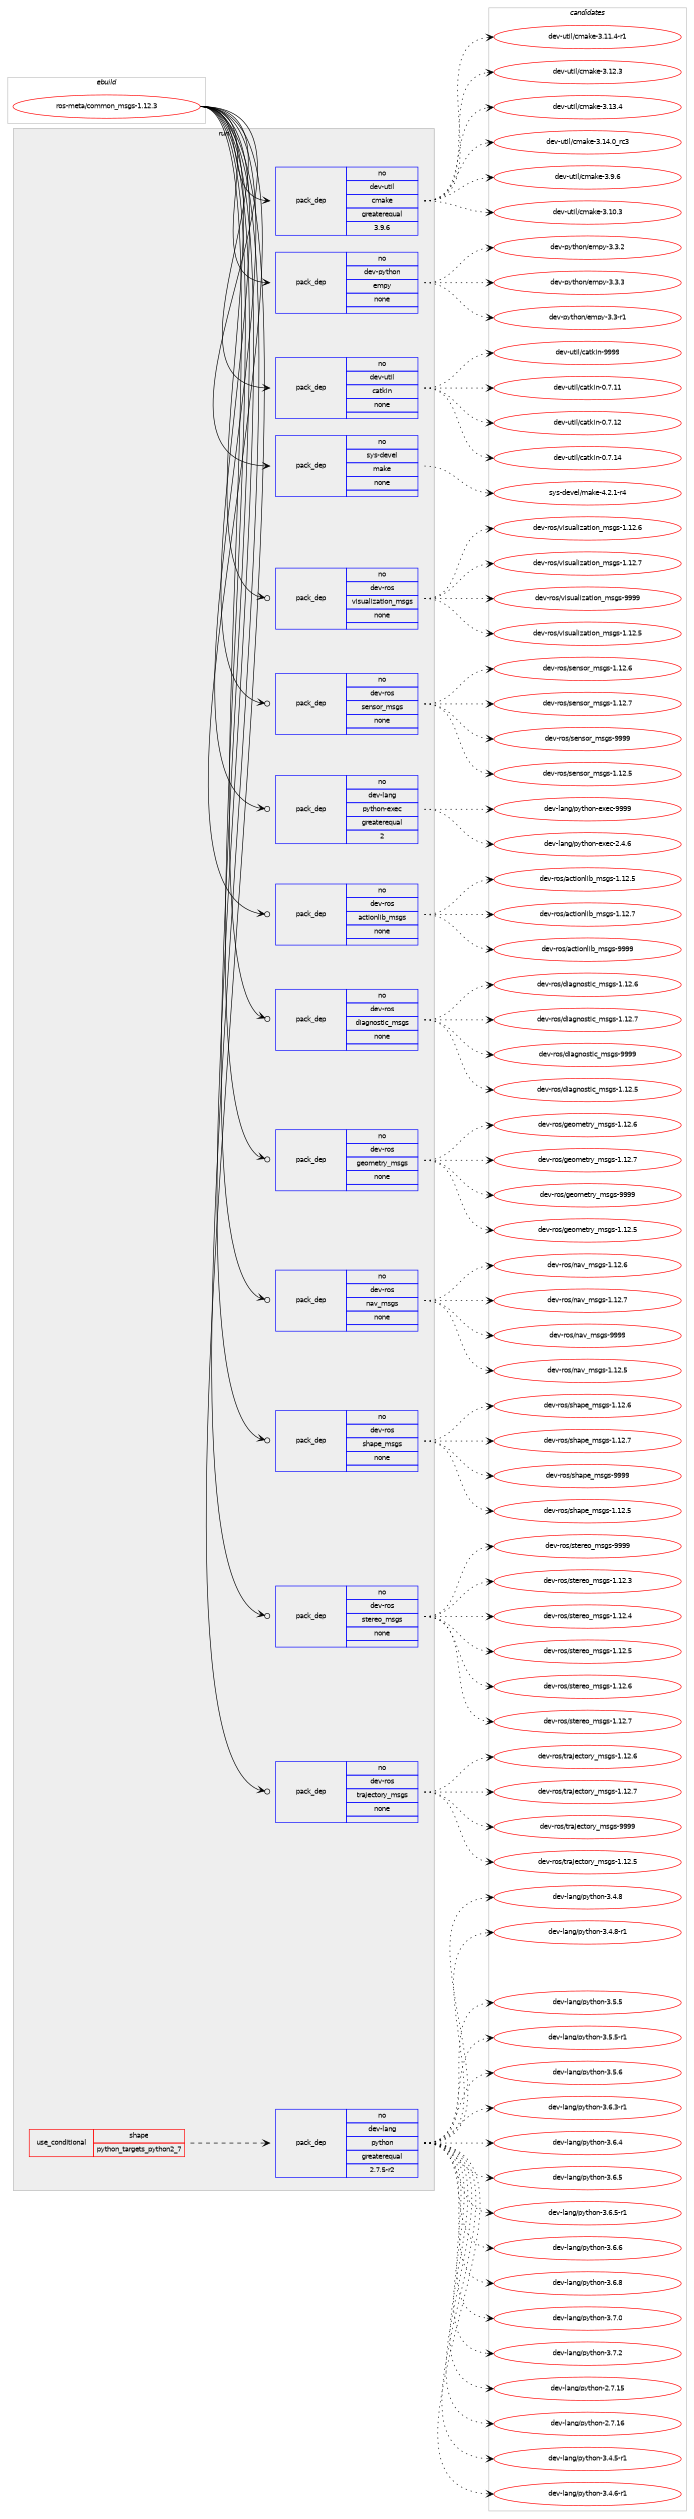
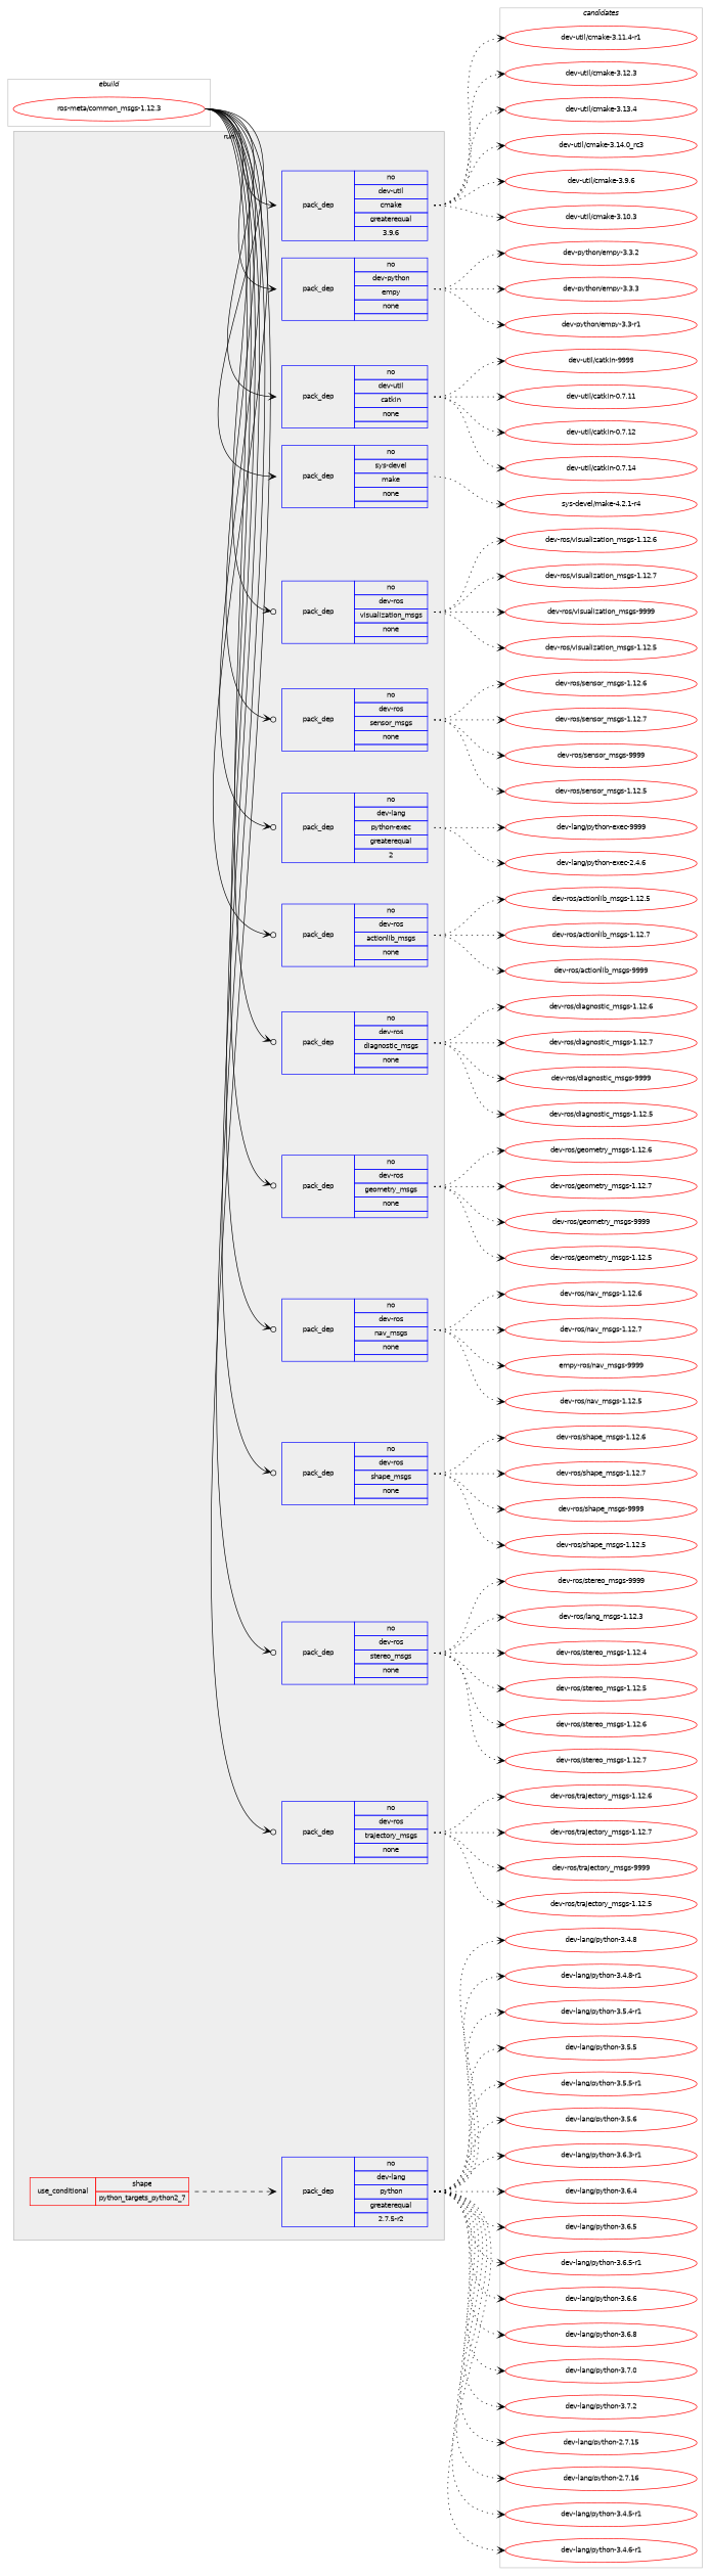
  digraph {
    compound=true
    concentrate=true
    fontname=Helvetica
    fontsize=10
    newrank=true
    rankdir=LR
    ranksep=1.5
    node [color=red fontname=Helvetica fontsize=10]
    edge [arrowhead=vee headport=w style=dotted tailport=e weight=100]
    n1 [label="ros-meta/common_msgs-1.12.3" width=4]
    n2 [color=blue label=<<TABLE BORDER="0" CELLBORDER="1" CELLSPACING="0" CELLPADDING="4" WIDTH="220"><TR><TD ROWSPAN="6" CELLPADDING="30">pack_dep</TD></TR><TR><TD WIDTH="110">no</TD></TR><TR><TD>dev-util</TD></TR><TR><TD>cmake</TD></TR><TR><TD>greaterequal</TD></TR><TR><TD>3.9.6</TD></TR></TABLE>> shape=none]
    n3 [color=blue label=<<TABLE BORDER="0" CELLBORDER="1" CELLSPACING="0" CELLPADDING="4" WIDTH="220"><TR><TD ROWSPAN="6" CELLPADDING="30">pack_dep</TD></TR><TR><TD WIDTH="110">no</TD></TR><TR><TD>dev-python</TD></TR><TR><TD>empy</TD></TR><TR><TD>none</TD></TR><TR><TD></TD></TR></TABLE>> shape=none]
    n4 [color=blue label=<<TABLE BORDER="0" CELLBORDER="1" CELLSPACING="0" CELLPADDING="4" WIDTH="220"><TR><TD ROWSPAN="6" CELLPADDING="30">pack_dep</TD></TR><TR><TD WIDTH="110">no</TD></TR><TR><TD>dev-util</TD></TR><TR><TD>catkin</TD></TR><TR><TD>none</TD></TR><TR><TD></TD></TR></TABLE>> shape=none]
    n5 [color=blue label=<<TABLE BORDER="0" CELLBORDER="1" CELLSPACING="0" CELLPADDING="4" WIDTH="220"><TR><TD ROWSPAN="6" CELLPADDING="30">pack_dep</TD></TR><TR><TD WIDTH="110">no</TD></TR><TR><TD>sys-devel</TD></TR><TR><TD>make</TD></TR><TR><TD>none</TD></TR><TR><TD></TD></TR></TABLE>> shape=none]
    n6 [color=blue label=<<TABLE BORDER="0" CELLBORDER="1" CELLSPACING="0" CELLPADDING="4" WIDTH="220"><TR><TD ROWSPAN="6" CELLPADDING="30">pack_dep</TD></TR><TR><TD WIDTH="110">no</TD></TR><TR><TD>dev-lang</TD></TR><TR><TD>python</TD></TR><TR><TD>greaterequal</TD></TR><TR><TD>2.7.5-r2</TD></TR></TABLE>> shape=none]
    n7 [label=<<TABLE BORDER="0" CELLBORDER="1" CELLSPACING="0" CELLPADDING="4"><TR><TD ROWSPAN="3" CELLPADDING="10">use_conditional</TD></TR><TR><TD>shape</TD></TR><TR><TD>python_targets_python2_7</TD></TR></TABLE>> shape=none]
    n8 [color=blue label=<<TABLE BORDER="0" CELLBORDER="1" CELLSPACING="0" CELLPADDING="4" WIDTH="220"><TR><TD ROWSPAN="6" CELLPADDING="30">pack_dep</TD></TR><TR><TD WIDTH="110">no</TD></TR><TR><TD>dev-ros</TD></TR><TR><TD>sensor_msgs</TD></TR><TR><TD>none</TD></TR><TR><TD></TD></TR></TABLE>> shape=none]
    n9 [color=blue label=<<TABLE BORDER="0" CELLBORDER="1" CELLSPACING="0" CELLPADDING="4" WIDTH="220"><TR><TD ROWSPAN="6" CELLPADDING="30">pack_dep</TD></TR><TR><TD WIDTH="110">no</TD></TR><TR><TD>dev-lang</TD></TR><TR><TD>python-exec</TD></TR><TR><TD>greaterequal</TD></TR><TR><TD>2</TD></TR></TABLE>> shape=none]
    n10 [color=blue label=<<TABLE BORDER="0" CELLBORDER="1" CELLSPACING="0" CELLPADDING="4" WIDTH="220"><TR><TD ROWSPAN="6" CELLPADDING="30">pack_dep</TD></TR><TR><TD WIDTH="110">no</TD></TR><TR><TD>dev-ros</TD></TR><TR><TD>actionlib_msgs</TD></TR><TR><TD>none</TD></TR><TR><TD></TD></TR></TABLE>> shape=none]
    n11 [color=blue label=<<TABLE BORDER="0" CELLBORDER="1" CELLSPACING="0" CELLPADDING="4" WIDTH="220"><TR><TD ROWSPAN="6" CELLPADDING="30">pack_dep</TD></TR><TR><TD WIDTH="110">no</TD></TR><TR><TD>dev-ros</TD></TR><TR><TD>diagnostic_msgs</TD></TR><TR><TD>none</TD></TR><TR><TD></TD></TR></TABLE>> shape=none]
    n12 [color=blue label=<<TABLE BORDER="0" CELLBORDER="1" CELLSPACING="0" CELLPADDING="4" WIDTH="220"><TR><TD ROWSPAN="6" CELLPADDING="30">pack_dep</TD></TR><TR><TD WIDTH="110">no</TD></TR><TR><TD>dev-ros</TD></TR><TR><TD>geometry_msgs</TD></TR><TR><TD>none</TD></TR><TR><TD></TD></TR></TABLE>> shape=none]
    n13 [color=blue label=<<TABLE BORDER="0" CELLBORDER="1" CELLSPACING="0" CELLPADDING="4" WIDTH="220"><TR><TD ROWSPAN="6" CELLPADDING="30">pack_dep</TD></TR><TR><TD WIDTH="110">no</TD></TR><TR><TD>dev-ros</TD></TR><TR><TD>nav_msgs</TD></TR><TR><TD>none</TD></TR><TR><TD></TD></TR></TABLE>> shape=none]
    n14 [color=blue label=<<TABLE BORDER="0" CELLBORDER="1" CELLSPACING="0" CELLPADDING="4" WIDTH="220"><TR><TD ROWSPAN="6" CELLPADDING="30">pack_dep</TD></TR><TR><TD WIDTH="110">no</TD></TR><TR><TD>dev-ros</TD></TR><TR><TD>shape_msgs</TD></TR><TR><TD>none</TD></TR><TR><TD></TD></TR></TABLE>> shape=none]
    n15 [color=blue label=<<TABLE BORDER="0" CELLBORDER="1" CELLSPACING="0" CELLPADDING="4" WIDTH="220"><TR><TD ROWSPAN="6" CELLPADDING="30">pack_dep</TD></TR><TR><TD WIDTH="110">no</TD></TR><TR><TD>dev-ros</TD></TR><TR><TD>stereo_msgs</TD></TR><TR><TD>none</TD></TR><TR><TD></TD></TR></TABLE>> shape=none]
    n16 [color=blue label=<<TABLE BORDER="0" CELLBORDER="1" CELLSPACING="0" CELLPADDING="4" WIDTH="220"><TR><TD ROWSPAN="6" CELLPADDING="30">pack_dep</TD></TR><TR><TD WIDTH="110">no</TD></TR><TR><TD>dev-ros</TD></TR><TR><TD>trajectory_msgs</TD></TR><TR><TD>none</TD></TR><TR><TD></TD></TR></TABLE>> shape=none]
    n17 [color=blue label=<<TABLE BORDER="0" CELLBORDER="1" CELLSPACING="0" CELLPADDING="4" WIDTH="220"><TR><TD ROWSPAN="6" CELLPADDING="30">pack_dep</TD></TR><TR><TD WIDTH="110">no</TD></TR><TR><TD>dev-ros</TD></TR><TR><TD>visualization_msgs</TD></TR><TR><TD>none</TD></TR><TR><TD></TD></TR></TABLE>> shape=none]
    n18 [label="dev-python/empy-3.3-r1" width=4]
    n19 [label="dev-python/empy-3.3.2" width=4]
    n20 [label="dev-python/empy-3.3.3" width=4]
    n21 [label="dev-util/catkin-0.7.11" width=4]
    n22 [label="dev-util/catkin-0.7.12" width=4]
    n23 [label="dev-util/catkin-0.7.14" width=4]
    n24 [label="dev-util/catkin-9999" width=4]
    n25 [label="dev-util/cmake-3.10.3" width=4]
    n26 [label="dev-util/cmake-3.11.4-r1" width=4]
    n27 [label="dev-util/cmake-3.12.3" width=4]
    n28 [label="dev-util/cmake-3.13.4" width=4]
    n29 [label="dev-util/cmake-3.14.0_rc3" width=4]
    n30 [label="dev-util/cmake-3.9.6" width=4]
    n31 [label="sys-devel/make-4.2.1-r4" width=4]
    n32 [label="dev-lang/python-2.7.15" width=4]
    n33 [label="dev-lang/python-2.7.16" width=4]
    n34 [label="dev-lang/python-3.4.5-r1" width=4]
    n35 [label="dev-lang/python-3.4.6-r1" width=4]
    n36 [label="dev-lang/python-3.4.8" width=4]
    n37 [label="dev-lang/python-3.4.8-r1" width=4]
+   n38 [label="dev-lang/python-3.5.4-r1" width=4]
    n39 [label="dev-lang/python-3.5.5" width=4]
    n40 [label="dev-lang/python-3.5.5-r1" width=4]
    n41 [label="dev-lang/python-3.5.6" width=4]
    n42 [label="dev-lang/python-3.6.3-r1" width=4]
    n43 [label="dev-lang/python-3.6.4" width=4]
    n44 [label="dev-lang/python-3.6.5" width=4]
    n45 [label="dev-lang/python-3.6.5-r1" width=4]
    n46 [label="dev-lang/python-3.6.6" width=4]
    n47 [label="dev-lang/python-3.6.8" width=4]
    n48 [label="dev-lang/python-3.7.0" width=4]
    n49 [label="dev-lang/python-3.7.2" width=4]
    n50 [label="dev-lang/python-exec-2.4.6" width=4]
    n51 [label="dev-lang/python-exec-9999" width=4]
    n52 [label="dev-ros/actionlib_msgs-1.12.5" width=4]
    n53 [label="dev-ros/actionlib_msgs-1.12.7" width=4]
    n54 [label="dev-ros/actionlib_msgs-9999" width=4]
    n55 [label="dev-ros/diagnostic_msgs-1.12.5" width=4]
    n56 [label="dev-ros/diagnostic_msgs-1.12.6" width=4]
    n57 [label="dev-ros/diagnostic_msgs-1.12.7" width=4]
    n58 [label="dev-ros/diagnostic_msgs-9999" width=4]
    n59 [label="dev-ros/geometry_msgs-1.12.5" width=4]
    n60 [label="dev-ros/geometry_msgs-1.12.6" width=4]
    n61 [label="dev-ros/geometry_msgs-1.12.7" width=4]
    n62 [label="dev-ros/geometry_msgs-9999" width=4]
    n63 [label="dev-ros/nav_msgs-1.12.5" width=4]
    n64 [label="dev-ros/nav_msgs-1.12.6" width=4]
    n65 [label="dev-ros/nav_msgs-1.12.7" width=4]
-   n66 [label="dev-ros/nav_msgs-9999" width=4]
+   n66 [label="empy-ros/nav_msgs-9999" width=4]
    n67 [label="dev-ros/sensor_msgs-1.12.5" width=4]
    n68 [label="dev-ros/sensor_msgs-1.12.6" width=4]
    n69 [label="dev-ros/sensor_msgs-1.12.7" width=4]
    n70 [label="dev-ros/sensor_msgs-9999" width=4]
    n71 [label="dev-ros/shape_msgs-1.12.5" width=4]
    n72 [label="dev-ros/shape_msgs-1.12.6" width=4]
    n73 [label="dev-ros/shape_msgs-1.12.7" width=4]
    n74 [label="dev-ros/shape_msgs-9999" width=4]
-   n75 [label="dev-ros/stereo_msgs-1.12.3" width=4]
+   n75 [label="dev-ros/lang_msgs-1.12.3" width=4]
    n76 [label="dev-ros/stereo_msgs-1.12.4" width=4]
    n77 [label="dev-ros/stereo_msgs-1.12.5" width=4]
    n78 [label="dev-ros/stereo_msgs-1.12.6" width=4]
    n79 [label="dev-ros/stereo_msgs-1.12.7" width=4]
    n80 [label="dev-ros/stereo_msgs-9999" width=4]
    n81 [label="dev-ros/trajectory_msgs-1.12.5" width=4]
    n82 [label="dev-ros/trajectory_msgs-1.12.6" width=4]
    n83 [label="dev-ros/trajectory_msgs-1.12.7" width=4]
    n84 [label="dev-ros/trajectory_msgs-9999" width=4]
    n85 [label="dev-ros/visualization_msgs-1.12.5" width=4]
    n86 [label="dev-ros/visualization_msgs-1.12.6" width=4]
    n87 [label="dev-ros/visualization_msgs-1.12.7" width=4]
    n88 [label="dev-ros/visualization_msgs-9999" width=4]
    subgraph cluster_1 {
      color=gray
      label=<<i>ebuild</i>>
      rank=same
      n1
    }
    subgraph cluster_2 {
      color=gray
      label=<<i>dependencies</i>>
      subgraph cluster_3 {
        color=gray
        fillcolor="#eeeeee"
        label=<<i>compile</i>>
        style=filled
        subgraph sub_4 {
          color=gray
          fillcolor="#eeeeee"
          label=<<i>compile</i>>
          style=filled
          n2
        }
        subgraph sub_5 {
          color=gray
          fillcolor="#eeeeee"
          label=<<i>compile</i>>
          style=filled
          n3
        }
        subgraph sub_6 {
          color=gray
          fillcolor="#eeeeee"
          label=<<i>compile</i>>
          style=filled
          n4
        }
        subgraph sub_7 {
          color=gray
          fillcolor="#eeeeee"
          label=<<i>compile</i>>
          style=filled
          n5
        }
      }
      subgraph cluster_8 {
        color=gray
        fillcolor="#eeeeee"
        label=<<i>compile and run</i>>
        style=filled
        subgraph sub_9 {
          color=gray
          fillcolor="#eeeeee"
          label=<<i>compile and run</i>>
          style=filled
          n7
          subgraph sub_10 {
            color=gray
            fillcolor="#eeeeee"
            label=<<i>compile and run</i>>
            style=filled
            n6
          }
        }
        subgraph sub_11 {
          color=gray
          fillcolor="#eeeeee"
          label=<<i>compile and run</i>>
          style=filled
          n8
        }
        subgraph sub_12 {
          color=gray
          fillcolor="#eeeeee"
          label=<<i>compile and run</i>>
          style=filled
          n9
        }
        subgraph sub_13 {
          color=gray
          fillcolor="#eeeeee"
          label=<<i>compile and run</i>>
          style=filled
          n10
        }
        subgraph sub_14 {
          color=gray
          fillcolor="#eeeeee"
          label=<<i>compile and run</i>>
          style=filled
          n11
        }
        subgraph sub_15 {
          color=gray
          fillcolor="#eeeeee"
          label=<<i>compile and run</i>>
          style=filled
          n12
        }
        subgraph sub_16 {
          color=gray
          fillcolor="#eeeeee"
          label=<<i>compile and run</i>>
          style=filled
          n13
        }
        subgraph sub_17 {
          color=gray
          fillcolor="#eeeeee"
          label=<<i>compile and run</i>>
          style=filled
          n14
        }
        subgraph sub_18 {
          color=gray
          fillcolor="#eeeeee"
          label=<<i>compile and run</i>>
          style=filled
          n15
        }
        subgraph sub_19 {
          color=gray
          fillcolor="#eeeeee"
          label=<<i>compile and run</i>>
          style=filled
          n16
        }
        subgraph sub_20 {
          color=gray
          fillcolor="#eeeeee"
          label=<<i>compile and run</i>>
          style=filled
          n17
        }
      }
      subgraph cluster_21 {
        color=gray
        fillcolor="#eeeeee"
        label=<<i>run</i>>
        style=filled
      }
    }
    subgraph cluster_22 {
      color=gray
      label=<<i>candidates</i>>
      rank=same
      subgraph sub_23 {
        color=black
        label=<<i>candidates</i>>
        nodesep=1
        rank=same
        n18
        n19
        n20
      }
      subgraph sub_24 {
        color=black
        label=<<i>candidates</i>>
        nodesep=1
        rank=same
        n21
        n22
        n23
        n24
      }
      subgraph sub_25 {
        color=black
        label=<<i>candidates</i>>
        nodesep=1
        rank=same
        n25
        n26
        n27
        n28
        n29
        n30
      }
      subgraph sub_26 {
        color=black
        label=<<i>candidates</i>>
        nodesep=1
        rank=same
        n31
      }
      subgraph sub_27 {
        color=black
        label=<<i>candidates</i>>
        nodesep=1
        rank=same
        n32
        n33
        n34
        n35
        n36
        n37
+       n38
        n39
        n40
        n41
        n42
        n43
        n44
        n45
        n46
        n47
        n48
        n49
      }
      subgraph sub_28 {
        color=black
        label=<<i>candidates</i>>
        nodesep=1
        rank=same
        n50
        n51
      }
      subgraph sub_29 {
        color=black
        label=<<i>candidates</i>>
        nodesep=1
        rank=same
        n52
        n53
        n54
      }
      subgraph sub_30 {
        color=black
        label=<<i>candidates</i>>
        nodesep=1
        rank=same
        n55
        n56
        n57
        n58
      }
      subgraph sub_31 {
        color=black
        label=<<i>candidates</i>>
        nodesep=1
        rank=same
        n59
        n60
        n61
        n62
      }
      subgraph sub_32 {
        color=black
        label=<<i>candidates</i>>
        nodesep=1
        rank=same
        n63
        n64
        n65
        n66
      }
      subgraph sub_33 {
        color=black
        label=<<i>candidates</i>>
        nodesep=1
        rank=same
        n67
        n68
        n69
        n70
      }
      subgraph sub_34 {
        color=black
        label=<<i>candidates</i>>
        nodesep=1
        rank=same
        n71
        n72
        n73
        n74
      }
      subgraph sub_35 {
        color=black
        label=<<i>candidates</i>>
        nodesep=1
        rank=same
        n75
        n76
        n77
        n78
        n79
        n80
      }
      subgraph sub_36 {
        color=black
        label=<<i>candidates</i>>
        nodesep=1
        rank=same
        n81
        n82
        n83
        n84
      }
      subgraph sub_37 {
        color=black
        label=<<i>candidates</i>>
        nodesep=1
        rank=same
        n85
        n86
        n87
        n88
      }
    }
    n1 -> n2 [style=solid weight=20]
    n1 -> n3 [style=solid weight=20]
    n1 -> n4 [style=solid weight=20]
    n1 -> n5 [style=solid weight=20]
    n1 -> n8 [arrowhead=odotvee style=solid weight=20]
    n1 -> n9 [arrowhead=odotvee style=solid weight=20]
    n1 -> n10 [arrowhead=odotvee style=solid weight=20]
    n1 -> n11 [arrowhead=odotvee style=solid weight=20]
    n1 -> n12 [arrowhead=odotvee style=solid weight=20]
    n1 -> n13 [arrowhead=odotvee style=solid weight=20]
    n1 -> n14 [arrowhead=odotvee style=solid weight=20]
    n1 -> n15 [arrowhead=odotvee style=solid weight=20]
    n1 -> n16 [arrowhead=odotvee style=solid weight=20]
    n1 -> n17 [arrowhead=odotvee style=solid weight=20]
    n2 -> n25
    n2 -> n26
    n2 -> n27
    n2 -> n28
    n2 -> n29
    n2 -> n30
    n3 -> n18
    n3 -> n19
    n3 -> n20
    n4 -> n21
    n4 -> n22
    n4 -> n23
    n4 -> n24
    n5 -> n31
    n6 -> n32
    n6 -> n33
    n6 -> n34
    n6 -> n35
    n6 -> n36
    n6 -> n37
+   n6 -> n38
    n6 -> n39
    n6 -> n40
    n6 -> n41
    n6 -> n42
    n6 -> n43
    n6 -> n44
    n6 -> n45
    n6 -> n46
    n6 -> n47
    n6 -> n48
    n6 -> n49
    n7 -> n6 [style=dashed weight=20]
    n8 -> n67
    n8 -> n68
    n8 -> n69
    n8 -> n70
    n9 -> n50
    n9 -> n51
    n10 -> n52
    n10 -> n53
    n10 -> n54
    n11 -> n55
    n11 -> n56
    n11 -> n57
    n11 -> n58
    n12 -> n59
    n12 -> n60
    n12 -> n61
    n12 -> n62
    n13 -> n63
    n13 -> n64
    n13 -> n65
    n13 -> n66
    n14 -> n71
    n14 -> n72
    n14 -> n73
    n14 -> n74
    n15 -> n75
    n15 -> n76
    n15 -> n77
    n15 -> n78
    n15 -> n79
    n15 -> n80
    n16 -> n81
    n16 -> n82
    n16 -> n83
    n16 -> n84
    n17 -> n85
    n17 -> n86
    n17 -> n87
    n17 -> n88
  }
